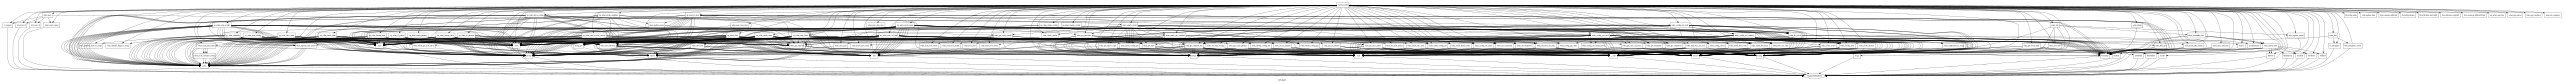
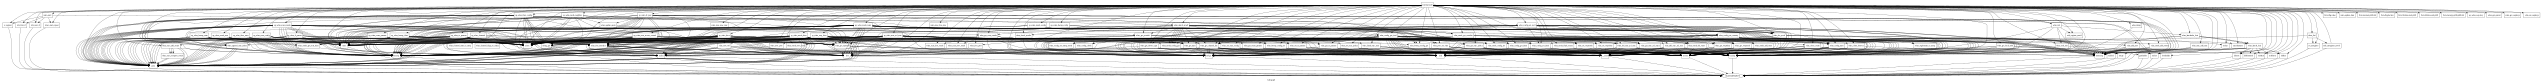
  digraph {
    fontname="Liberation Serif"
    label="Call graph"
    node [fontname="Liberation Serif" shape=record]
    edge [fontname="Liberation Serif"]
    n1 [label="{external node}"]
    n2 [label="{wlan_init}"]
    n3 [label="{wlan_fini}"]
    n4 [label="{wlan_dump}"]
    n5 [label="{wlan_start}"]
    n6 [label="{or_register}"]
    n7 [label="{mib_first_if}"]
    n8 [label="{llvm.dbg.value}"]
    n9 [label="{wlan_attach_newif}"]
    n10 [label="{mib_next_if}"]
    n11 [label="{wlan_update_data}"]
    n12 [label="{timer_start_repeat}"]
    n13 [label="{strcmp}"]
    n14 [label="{malloc}"]
    n15 [label="{llvm.memset.p0i8.i64}"]
    n16 [label="{strlcpy}"]
    n17 [label="{syslog}"]
    n18 [label="{free}"]
    n19 [label="{or_unregister}"]
    n20 [label="{mib_register_newif}"]
    n21 [label="{__error}"]
    n22 [label="{strerror}"]
    n23 [label="{op_wlan_iface}"]
    n24 [label="{llvm.dbg.declare}"]
    n25 [label="{llvm.lifetime.start.p0i8}"]
    n26 [label="{time}"]
    n27 [label="{llvm.lifetime.end.p0i8}"]
    n28 [label="{strlen}"]
    n29 [label="{llvm.memcpy.p0i8.p0i8.i64}"]
    n30 [label="{abort}"]
    n31 [label="{string_get}"]
    n32 [label="{op_wlan_if_parent}"]
    n33 [label="{op_wlan_iface_config}"]
    n34 [label="{op_wlan_if_peer}"]
    n35 [label="{memcmp}"]
    n36 [label="{op_wlan_channels}"]
    n37 [label="{op_wlan_roam_params}"]
    n38 [label="{op_wlan_tx_params}"]
    n39 [label="{op_wlan_scan_config}"]
    n40 [label="{op_wlan_scan_results}"]
    n41 [label="{op_wlan_iface_stats}"]
    n42 [label="{op_wlan_wep_iface}"]
    n43 [label="{op_wlan_wep_key}"]
    n44 [label="{op_wlan_mac_access_control}"]
    n45 [label="{op_wlan_mac_acl_mac}"]
    n46 [label="{op_wlan_mesh_config}"]
    n47 [label="{op_wlan_mesh_iface}"]
    n48 [label="{op_wlan_mesh_neighbor}"]
    n49 [label="{op_wlan_mesh_route}"]
    n50 [label="{op_wlan_mesh_stats}"]
    n51 [label="{op_wlan_hwmp_config}"]
    n52 [label="{op_wlan_hwmp_iface}"]
    n53 [label="{op_wlan_hwmp_stats}"]
    n54 [label="{wlan_new_peer}"]
    n55 [label="{wlan_free_peer}"]
    n56 [label="{wlan_add_peer}"]
    n57 [label="{wlan_scan_new_result}"]
    n58 [label="{wlan_scan_free_result}"]
    n59 [label="{wlan_scan_add_result}"]
    n60 [label="{wlan_mac_new_mac}"]
    n61 [label="{wlan_mac_free_mac}"]
    n62 [label="{wlan_mac_add_mac}"]
    n63 [label="{wlan_mesh_new_route}"]
-   n64 [label="{wlan_mesh_free_route}"]
    n65 [label="{wlan_mesh_add_rtentry}"]
    n66 [label="{wlan_ioctl_init}"]
    n67 [label="{socket}"]
    n68 [label="{wlan_kmodules_load}"]
    n69 [label="{kldnext}"]
    n70 [label="{kldfirstmod}"]
    n71 [label="{modstat}"]
    n72 [label="{modfnext}"]
    n73 [label="{kldload}"]
    n74 [label="{wlan_check_media}"]
    n75 [label="{ioctl}"]
    n76 [label="{wlan_get_opmode}"]
    n77 [label="{wlan_config_state}"]
    n78 [label="{strcpy}"]
    n79 [label="{wlan_get_local_addr}"]
    n80 [label="{getifaddrs}"]
    n81 [label="{freeifaddrs}"]
    n82 [label="{wlan_get_parent}"]
    n83 [label="{wlan_get_driver_caps}"]
    n84 [label="{wlan_channel_state_to_snmp}"]
    n85 [label="{wlan_channel_flags_to_snmp}"]
    n86 [label="{wlan_get_channel_list}"]
    n87 [label="{reallocf}"]
    n88 [label="{wlan_get_roam_params}"]
    n89 [label="{wlan_get_tx_params}"]
    n90 [label="{wlan_set_tx_params}"]
    n91 [label="{wlan_clone_create}"]
    n92 [label="{wlan_clone_destroy}"]
    n93 [label="{wlan_config_get_dssid}"]
    n94 [label="{wlan_config_set_dssid}"]
    n95 [label="{wlan_config_get_ioctl}"]
    n96 [label="{wlan_config_set_ioctl}"]
    n97 [label="{wlan_set_scan_config}"]
    n98 [label="{wlan_get_scan_results}"]
    n99 [label="{wlan_get_stats}"]
    n100 [label="{wlan_get_wepmode}"]
    n101 [label="{wlan_set_wepmode}"]
    n102 [label="{wlan_get_weptxkey}"]
    n103 [label="{wlan_set_weptxkey}"]
    n104 [label="{wlan_get_wepkeys}"]
    n105 [label="{wlan_set_wepkeys}"]
    n106 [label="{wlan_get_mac_policy}"]
    n107 [label="{wlan_set_mac_policy}"]
    n108 [label="{wlan_flush_mac_mac}"]
    n109 [label="{wlan_get_mac_acl_macs}"]
    n110 [label="{wlan_add_mac_acl_mac}"]
    n111 [label="{wlan_del_mac_acl_mac}"]
    n112 [label="{wlan_peer_set_vlan}"]
    n113 [label="{wlan_get_peerinfo}"]
    n114 [label="{wlan_do_sysctl}"]
    n115 [label="{strlcat}"]
    n116 [label="{sysctlbyname}"]
    n117 [label="{wlan_mesh_config_get}"]
    n118 [label="{wlan_mesh_config_set}"]
    n119 [label="{wlan_mesh_flush_routes}"]
    n120 [label="{wlan_mesh_add_route}"]
    n121 [label="{wlan_mesh_del_route}"]
    n122 [label="{wlan_mesh_get_routelist}"]
    n123 [label="{wlan_hwmp_config_get}"]
    n124 [label="{wlan_hwmp_config_set}"]
    n125 [label="{mib_unregister_newif}"]
    n126 [label="{wlan_free_interface}"]
    n127 [label=Node0x805649370 shape=""]
    n128 [label="{wlan_new_wif}"]
    n129 [label="{wlan_update_peers}"]
    n130 [label="{wlan_append_mac_index}"]
    n131 [label="{wlan_mesh_get_next_iface}"]
    n132 [label="{wlan_scan_compare_result}"]
    n133 [label="{wlan_kmod_load}"]
    n134 [label="{wlan_regdomain_to_snmp}"]
    n135 [label="{wlan_config_check}"]
    n136 [label="{wlan_config_set_snmp_intval}"]
    n137 [label="{wlan_config_set_country}"]
    n1 -> n2
    n1 -> n3
    n1 -> n4
    n1 -> n5
    n1 -> n6
    n1 -> n7
    n1 -> n8
    n1 -> n9
    n1 -> n10
    n1 -> n11
    n1 -> n12
    n1 -> n13
    n1 -> n14
    n1 -> n15
    n1 -> n16
    n1 -> n17
    n1 -> n18
    n1 -> n19
    n1 -> n20
    n1 -> n21
    n1 -> n22
    n1 -> n23
    n1 -> n24
    n1 -> n25
    n1 -> n26
    n1 -> n27
    n1 -> n28
    n1 -> n29
    n1 -> n30
    n1 -> n31
    n1 -> n32
    n1 -> n33
    n1 -> n34
    n1 -> n35
    n1 -> n36
    n1 -> n37
    n1 -> n38
    n1 -> n39
    n1 -> n40
    n1 -> n41
    n1 -> n42
    n1 -> n43
    n1 -> n44
    n1 -> n45
    n1 -> n46
    n1 -> n47
    n1 -> n48
    n1 -> n49
    n1 -> n50
    n1 -> n51
    n1 -> n52
    n1 -> n53
    n1 -> n54
    n1 -> n55
    n1 -> n56
    n1 -> n57
    n1 -> n58
    n1 -> n59
    n1 -> n60
    n1 -> n61
    n1 -> n62
    n1 -> n63
-   n1 -> n64
    n1 -> n65
    n1 -> n66
    n1 -> n67
    n1 -> n68
    n1 -> n69
    n1 -> n70
    n1 -> n71
    n1 -> n72
    n1 -> n73
    n1 -> n74
    n1 -> n75
    n1 -> n76
    n1 -> n77
    n1 -> n78
    n1 -> n79
    n1 -> n80
    n1 -> n81
    n1 -> n82
    n1 -> n83
    n1 -> n84
    n1 -> n85
    n1 -> n86
    n1 -> n87
    n1 -> n88
    n1 -> n89
    n1 -> n90
    n1 -> n91
    n1 -> n92
    n1 -> n93
    n1 -> n94
    n1 -> n95
    n1 -> n96
    n1 -> n97
    n1 -> n98
    n1 -> n99
    n1 -> n100
    n1 -> n101
    n1 -> n102
    n1 -> n103
    n1 -> n104
    n1 -> n105
    n1 -> n106
    n1 -> n107
    n1 -> n108
    n1 -> n109
    n1 -> n110
    n1 -> n111
    n1 -> n112
    n1 -> n113
    n1 -> n114
    n1 -> n115
    n1 -> n116
    n1 -> n117
    n1 -> n118
    n1 -> n119
    n1 -> n120
    n1 -> n121
    n1 -> n122
    n1 -> n123
    n1 -> n124
    n2 -> n17
    n2 -> n20
    n2 -> n21
    n2 -> n22
    n2 -> n66
    n2 -> n68
    n3 -> n19
    n3 -> n125
    n3 -> n126
    n4 -> n17
    n5 -> n6
    n5 -> n7
    n5 -> n9
    n5 -> n10
    n5 -> n12
    n6 -> n127
    n7 -> n127
    n9 -> n74
    n9 -> n76
    n9 -> n77
    n9 -> n83
    n9 -> n86
-   n9 -> n118
+   n9 -> n89
    n9 -> n95
    n9 -> n98
    n9 -> n99
    n9 -> n100
    n9 -> n102
    n9 -> n106
    n9 -> n109
    n9 -> n113
    n9 -> n117
    n9 -> n117
    n9 -> n117
    n9 -> n117
    n9 -> n117
    n9 -> n122
    n9 -> n123
    n9 -> n123
    n9 -> n128
    n10 -> n127
    n12 -> n127
    n13 -> n127
    n14 -> n127
    n16 -> n127
    n17 -> n127
    n18 -> n127
    n19 -> n127
-   n20 -> n127
    n21 -> n127
    n22 -> n127
    n23 -> n13
    n23 -> n13
    n23 -> n13
    n23 -> n13
    n23 -> n14
    n23 -> n14
    n23 -> n14
    n23 -> n14
    n23 -> n14
    n23 -> n14
    n23 -> n16
    n23 -> n16
    n23 -> n16
    n23 -> n16
    n23 -> n18
    n23 -> n18
    n23 -> n18
    n23 -> n18
    n23 -> n18
    n23 -> n18
    n23 -> n26
    n23 -> n26
    n23 -> n28
    n23 -> n28
    n23 -> n28
    n23 -> n28
    n23 -> n30
    n23 -> n30
    n23 -> n30
    n23 -> n31
    n23 -> n31
    n23 -> n31
    n23 -> n31
    n23 -> n76
    n23 -> n77
    n23 -> n77
    n23 -> n77
    n23 -> n91
    n23 -> n92
    n23 -> n126
    n23 -> n126
    n23 -> n126
    n23 -> n128
    n26 -> n127
    n28 -> n127
    n30 -> n127
    n31 -> n127
    n32 -> n13
    n32 -> n13
    n32 -> n14
    n32 -> n14
    n32 -> n14
    n32 -> n26
    n32 -> n26
    n32 -> n28
    n32 -> n28
    n32 -> n28
    n32 -> n28
    n32 -> n30
    n32 -> n30
    n32 -> n76
    n32 -> n126
    n33 -> n13
    n33 -> n13
    n33 -> n13
    n33 -> n13
    n33 -> n14
    n33 -> n16
    n33 -> n18
    n33 -> n18
    n33 -> n26
    n33 -> n26
    n33 -> n28
    n33 -> n28
    n33 -> n28
    n33 -> n28
    n33 -> n30
    n33 -> n30
    n33 -> n31
    n33 -> n31
    n33 -> n31
    n33 -> n76
    n33 -> n95
    n33 -> n96
    n33 -> n126
    n34 -> n13
    n34 -> n13
    n34 -> n13
    n34 -> n13
    n34 -> n14
    n34 -> n14
    n34 -> n26
    n34 -> n26
    n34 -> n30
    n34 -> n30
    n34 -> n31
    n34 -> n35
    n34 -> n35
    n34 -> n35
    n34 -> n35
    n34 -> n76
    n34 -> n112
    n34 -> n112
    n34 -> n126
    n34 -> n129
    n34 -> n130
    n35 -> n127
    n36 -> n13
    n36 -> n13
    n36 -> n14
    n36 -> n14
    n36 -> n26
    n36 -> n26
    n36 -> n26
    n36 -> n26
    n36 -> n28
    n36 -> n28
    n36 -> n28
    n36 -> n28
    n36 -> n30
    n36 -> n76
    n36 -> n84
    n36 -> n85
    n36 -> n86
    n36 -> n126
    n37 -> n13
    n37 -> n13
    n37 -> n26
    n37 -> n26
    n37 -> n26
    n37 -> n26
    n37 -> n28
    n37 -> n28
    n37 -> n28
    n37 -> n28
    n37 -> n30
    n37 -> n30
    n37 -> n76
    n37 -> n88
    n37 -> n126
    n38 -> n13
    n38 -> n13
    n38 -> n13
    n38 -> n13
    n38 -> n26
    n38 -> n26
    n38 -> n26
    n38 -> n26
    n38 -> n28
    n38 -> n28
    n38 -> n28
    n38 -> n28
    n38 -> n30
    n38 -> n30
    n38 -> n30
    n38 -> n30
    n38 -> n76
    n38 -> n89
    n38 -> n90
    n38 -> n90
    n38 -> n126
    n39 -> n13
    n39 -> n13
    n39 -> n13
    n39 -> n13
    n39 -> n13
    n39 -> n26
    n39 -> n26
    n39 -> n28
    n39 -> n28
    n39 -> n28
    n39 -> n28
    n39 -> n30
    n39 -> n76
    n39 -> n97
    n39 -> n126
    n40 -> n13
    n40 -> n13
    n40 -> n13
    n40 -> n13
    n40 -> n14
    n40 -> n18
    n40 -> n26
    n40 -> n26
    n40 -> n26
    n40 -> n26
    n40 -> n28
    n40 -> n28
    n40 -> n28
    n40 -> n28
    n40 -> n28
    n40 -> n28
    n40 -> n28
    n40 -> n28
    n40 -> n28
    n40 -> n28
    n40 -> n28
    n40 -> n28
    n40 -> n30
    n40 -> n30
    n40 -> n31
    n40 -> n31
    n40 -> n35
    n40 -> n35
    n40 -> n76
    n40 -> n98
    n40 -> n126
    n41 -> n13
    n41 -> n13
    n41 -> n26
    n41 -> n26
    n41 -> n28
    n41 -> n28
    n41 -> n28
    n41 -> n28
    n41 -> n30
    n41 -> n30
    n41 -> n76
    n41 -> n99
    n41 -> n126
    n42 -> n13
    n42 -> n13
    n42 -> n13
    n42 -> n13
    n42 -> n26
    n42 -> n26
    n42 -> n28
    n42 -> n28
    n42 -> n28
    n42 -> n28
    n42 -> n30
    n42 -> n30
    n42 -> n30
    n42 -> n30
    n42 -> n76
    n42 -> n100
    n42 -> n101
    n42 -> n101
    n42 -> n102
    n42 -> n103
    n42 -> n103
    n42 -> n126
    n44 -> n13
    n44 -> n13
    n44 -> n13
    n44 -> n13
    n44 -> n13
    n44 -> n26
    n44 -> n26
    n44 -> n28
    n44 -> n28
    n44 -> n28
    n44 -> n28
    n44 -> n30
    n44 -> n30
    n44 -> n30
    n44 -> n30
    n44 -> n76
    n44 -> n106
    n44 -> n107
    n44 -> n108
    n44 -> n126
    n45 -> n13
    n45 -> n13
    n45 -> n13
    n45 -> n13
    n45 -> n13
    n45 -> n14
    n45 -> n18
    n45 -> n18
    n45 -> n18
    n45 -> n18
    n45 -> n18
    n45 -> n26
    n45 -> n26
    n45 -> n26
    n45 -> n26
    n45 -> n30
    n45 -> n30
    n45 -> n30
    n45 -> n31
    n45 -> n35
    n45 -> n35
    n45 -> n35
    n45 -> n35
    n45 -> n35
    n45 -> n35
    n45 -> n35
    n45 -> n35
    n45 -> n76
    n45 -> n109
    n45 -> n110
    n45 -> n111
    n45 -> n111
    n45 -> n111
    n45 -> n126
    n45 -> n130
    n46 -> n30
    n46 -> n30
    n46 -> n30
    n46 -> n114
    n46 -> n114
    n46 -> n114
    n47 -> n13
    n47 -> n13
    n47 -> n13
    n47 -> n13
    n47 -> n14
    n47 -> n16
    n47 -> n16
    n47 -> n18
    n47 -> n18
    n47 -> n26
    n47 -> n26
    n47 -> n28
    n47 -> n28
    n47 -> n28
    n47 -> n28
    n47 -> n28
    n47 -> n28
    n47 -> n30
    n47 -> n30
    n47 -> n30
    n47 -> n30
    n47 -> n31
    n47 -> n76
    n47 -> n93
    n47 -> n94
    n47 -> n94
    n47 -> n117
    n47 -> n118
    n47 -> n118
    n47 -> n119
    n47 -> n126
    n47 -> n131
    n48 -> n13
    n48 -> n13
    n48 -> n14
    n48 -> n26
    n48 -> n26
    n48 -> n30
    n48 -> n30
    n48 -> n31
    n48 -> n35
    n48 -> n35
    n48 -> n76
    n48 -> n126
    n48 -> n129
    n48 -> n130
    n49 -> n13
    n49 -> n13
    n49 -> n13
    n49 -> n13
    n49 -> n13
    n49 -> n13
    n49 -> n14
    n49 -> n14
    n49 -> n18
    n49 -> n18
    n49 -> n18
    n49 -> n18
    n49 -> n18
    n49 -> n26
    n49 -> n26
    n49 -> n26
    n49 -> n26
    n49 -> n30
    n49 -> n31
    n49 -> n31
    n49 -> n35
    n49 -> n35
    n49 -> n35
    n49 -> n35
    n49 -> n35
    n49 -> n35
    n49 -> n35
    n49 -> n35
    n49 -> n76
    n49 -> n120
    n49 -> n121
    n49 -> n121
    n49 -> n121
    n49 -> n122
    n49 -> n126
    n49 -> n130
    n50 -> n13
    n50 -> n26
    n50 -> n26
    n50 -> n28
    n50 -> n28
    n50 -> n28
    n50 -> n28
    n50 -> n30
    n50 -> n30
    n50 -> n76
    n50 -> n99
    n50 -> n126
    n50 -> n131
    n51 -> n30
    n51 -> n30
    n51 -> n30
    n51 -> n114
    n51 -> n114
    n51 -> n114
    n52 -> n13
    n52 -> n13
    n52 -> n13
    n52 -> n26
    n52 -> n26
    n52 -> n28
    n52 -> n28
    n52 -> n28
    n52 -> n28
    n52 -> n30
    n52 -> n30
    n52 -> n30
    n52 -> n30
    n52 -> n76
    n52 -> n123
    n52 -> n124
    n52 -> n124
    n52 -> n126
    n52 -> n131
    n53 -> n13
    n53 -> n26
    n53 -> n26
    n53 -> n28
    n53 -> n28
    n53 -> n28
    n53 -> n28
    n53 -> n30
    n53 -> n30
    n53 -> n76
    n53 -> n99
    n53 -> n126
    n53 -> n131
    n54 -> n14
    n55 -> n18
    n56 -> n35
    n56 -> n35
    n56 -> n35
    n56 -> n35
    n57 -> n14
    n57 -> n16
    n58 -> n18
    n59 -> n13
    n59 -> n28
    n59 -> n28
    n59 -> n132
    n59 -> n132
    n59 -> n132
    n60 -> n14
    n61 -> n18
    n62 -> n35
    n62 -> n35
    n62 -> n35
    n62 -> n35
    n63 -> n14
-   n64 -> n18
    n65 -> n35
    n65 -> n35
    n65 -> n35
    n65 -> n35
    n66 -> n17
    n66 -> n21
    n66 -> n22
    n66 -> n67
    n67 -> n127
    n68 -> n17
    n68 -> n17
    n68 -> n133
    n68 -> n133
    n68 -> n133
    n69 -> n127
    n70 -> n127
    n71 -> n127
    n72 -> n127
    n73 -> n127
    n74 -> n16
    n74 -> n75
    n75 -> n127
    n76 -> n16
    n76 -> n21
    n76 -> n75
    n77 -> n17
    n77 -> n17
    n77 -> n21
    n77 -> n21
    n77 -> n22
    n77 -> n22
    n77 -> n75
    n77 -> n75
    n77 -> n78
    n78 -> n127
    n79 -> n13
    n79 -> n17
    n79 -> n21
    n79 -> n22
    n79 -> n80
    n79 -> n81
    n80 -> n127
    n81 -> n127
    n83 -> n14
    n83 -> n16
    n83 -> n17
    n83 -> n21
    n83 -> n22
    n83 -> n75
    n86 -> n14
    n86 -> n16
    n86 -> n16
    n86 -> n17
    n86 -> n17
    n86 -> n18
    n86 -> n18
    n86 -> n21
    n86 -> n21
    n86 -> n22
    n86 -> n22
    n86 -> n75
    n86 -> n75
    n86 -> n87
    n87 -> n127
    n88 -> n16
    n88 -> n17
    n88 -> n21
    n88 -> n22
    n88 -> n75
    n89 -> n16
    n89 -> n17
    n89 -> n21
    n89 -> n22
    n89 -> n75
    n90 -> n16
    n90 -> n17
    n90 -> n21
    n90 -> n22
    n90 -> n75
    n91 -> n16
    n91 -> n16
    n91 -> n17
    n91 -> n21
    n91 -> n22
    n91 -> n35
    n91 -> n35
    n91 -> n75
    n92 -> n17
    n92 -> n21
    n92 -> n22
    n92 -> n75
    n92 -> n78
    n93 -> n16
    n93 -> n17
    n93 -> n21
    n93 -> n22
    n93 -> n75
    n94 -> n16
    n94 -> n17
    n94 -> n21
    n94 -> n22
    n94 -> n75
    n95 -> n16
    n95 -> n16
    n95 -> n16
    n95 -> n16
    n95 -> n17
    n95 -> n17
    n95 -> n17
    n95 -> n17
    n95 -> n21
    n95 -> n21
    n95 -> n21
    n95 -> n21
    n95 -> n22
    n95 -> n22
    n95 -> n22
    n95 -> n22
    n95 -> n75
    n95 -> n75
    n95 -> n75
    n95 -> n75
    n95 -> n86
    n95 -> n93
    n95 -> n134
    n95 -> n135
    n95 -> n136
    n96 -> n16
    n96 -> n16
    n96 -> n16
    n96 -> n17
    n96 -> n17
    n96 -> n17
    n96 -> n21
    n96 -> n21
    n96 -> n21
    n96 -> n22
    n96 -> n22
    n96 -> n22
    n96 -> n75
    n96 -> n75
    n96 -> n75
    n96 -> n86
    n96 -> n94
    n96 -> n135
    n96 -> n136
    n96 -> n137
    n96 -> n137
    n97 -> n16
    n97 -> n17
    n97 -> n21
    n97 -> n22
    n97 -> n75
    n98 -> n16
    n98 -> n17
    n98 -> n21
    n98 -> n22
    n98 -> n57
    n98 -> n58
    n98 -> n59
    n98 -> n75
    n99 -> n16
    n99 -> n17
    n99 -> n21
    n99 -> n22
    n99 -> n75
    n100 -> n16
    n100 -> n17
    n100 -> n21
    n100 -> n22
    n100 -> n75
    n101 -> n16
    n101 -> n17
    n101 -> n21
    n101 -> n22
    n101 -> n75
    n102 -> n16
    n102 -> n17
    n102 -> n21
    n102 -> n22
    n102 -> n75
    n103 -> n16
    n103 -> n17
    n103 -> n21
    n103 -> n22
    n103 -> n75
    n106 -> n16
    n106 -> n16
    n106 -> n17
    n106 -> n17
    n106 -> n21
    n106 -> n21
    n106 -> n21
    n106 -> n22
    n106 -> n22
    n106 -> n75
    n106 -> n75
    n107 -> n16
    n107 -> n17
    n107 -> n21
    n107 -> n22
    n107 -> n75
    n108 -> n16
    n108 -> n17
    n108 -> n21
    n108 -> n22
    n108 -> n75
    n109 -> n16
    n109 -> n17
    n109 -> n21
    n109 -> n21
    n109 -> n22
    n109 -> n75
    n110 -> n16
    n110 -> n16
    n110 -> n17
    n110 -> n17
    n110 -> n21
    n110 -> n21
    n110 -> n21
    n110 -> n22
    n110 -> n22
    n110 -> n75
    n110 -> n75
    n111 -> n16
    n111 -> n16
    n111 -> n17
    n111 -> n17
    n111 -> n21
    n111 -> n21
    n111 -> n21
    n111 -> n22
    n111 -> n22
    n111 -> n75
    n111 -> n75
    n112 -> n16
    n112 -> n17
    n112 -> n21
    n112 -> n22
    n112 -> n75
    n113 -> n16
    n113 -> n17
    n113 -> n21
    n113 -> n22
    n113 -> n54
    n113 -> n55
    n113 -> n56
    n113 -> n75
    n114 -> n16
    n114 -> n17
    n114 -> n21
    n114 -> n22
    n114 -> n30
    n114 -> n115
    n114 -> n116
    n115 -> n127
    n116 -> n127
    n117 -> n13
    n117 -> n13
    n117 -> n16
    n117 -> n17
    n117 -> n21
    n117 -> n22
    n117 -> n75
    n118 -> n16
    n118 -> n17
    n118 -> n21
    n118 -> n22
    n118 -> n75
    n119 -> n16
    n119 -> n17
    n119 -> n21
    n119 -> n22
    n119 -> n75
    n120 -> n16
    n120 -> n17
    n120 -> n21
    n120 -> n22
    n120 -> n75
    n121 -> n16
    n121 -> n17
    n121 -> n21
    n121 -> n22
    n121 -> n75
    n122 -> n16
    n122 -> n17
    n122 -> n21
    n122 -> n22
    n122 -> n63
-   n122 -> n64
    n122 -> n65
    n122 -> n75
    n123 -> n16
    n123 -> n17
    n123 -> n21
    n123 -> n22
    n123 -> n75
    n124 -> n16
    n124 -> n17
    n124 -> n21
    n124 -> n22
    n124 -> n75
    n125 -> n1
    n125 -> n127
    n126 -> n18
    n126 -> n18
    n126 -> n18
    n126 -> n18
    n126 -> n18
    n126 -> n18
    n128 -> n13
    n128 -> n13
    n128 -> n13
    n128 -> n14
    n128 -> n16
    n128 -> n17
    n128 -> n18
    n129 -> n18
    n129 -> n26
    n129 -> n26
    n129 -> n113
    n130 -> n28
    n130 -> n28
    n130 -> n28
    n131 -> n13
    n132 -> n28
    n132 -> n28
    n133 -> n13
    n133 -> n17
    n133 -> n21
    n133 -> n22
    n133 -> n69
    n133 -> n69
    n133 -> n70
    n133 -> n71
    n133 -> n72
    n133 -> n73
    n134 -> n17
    n137 -> n14
    n137 -> n16
    n137 -> n16
    n137 -> n17
    n137 -> n17
    n137 -> n17
    n137 -> n17
    n137 -> n18
    n137 -> n18
    n137 -> n21
    n137 -> n21
    n137 -> n22
    n137 -> n22
    n137 -> n75
    n137 -> n75
    n137 -> n77
    n137 -> n77
    n137 -> n86
    n137 -> n134
  }
